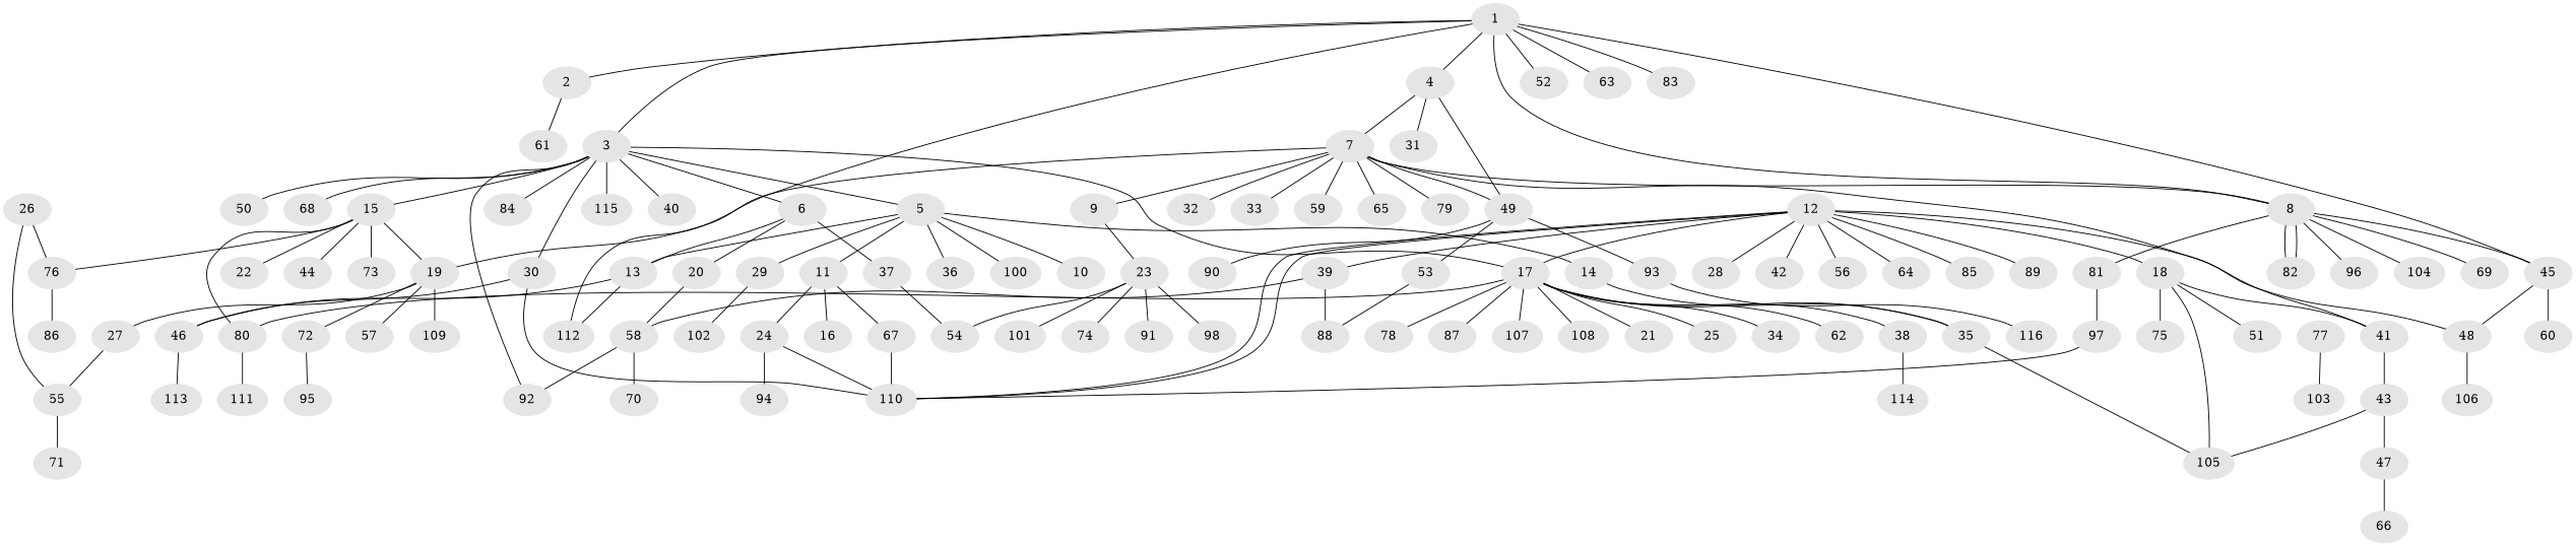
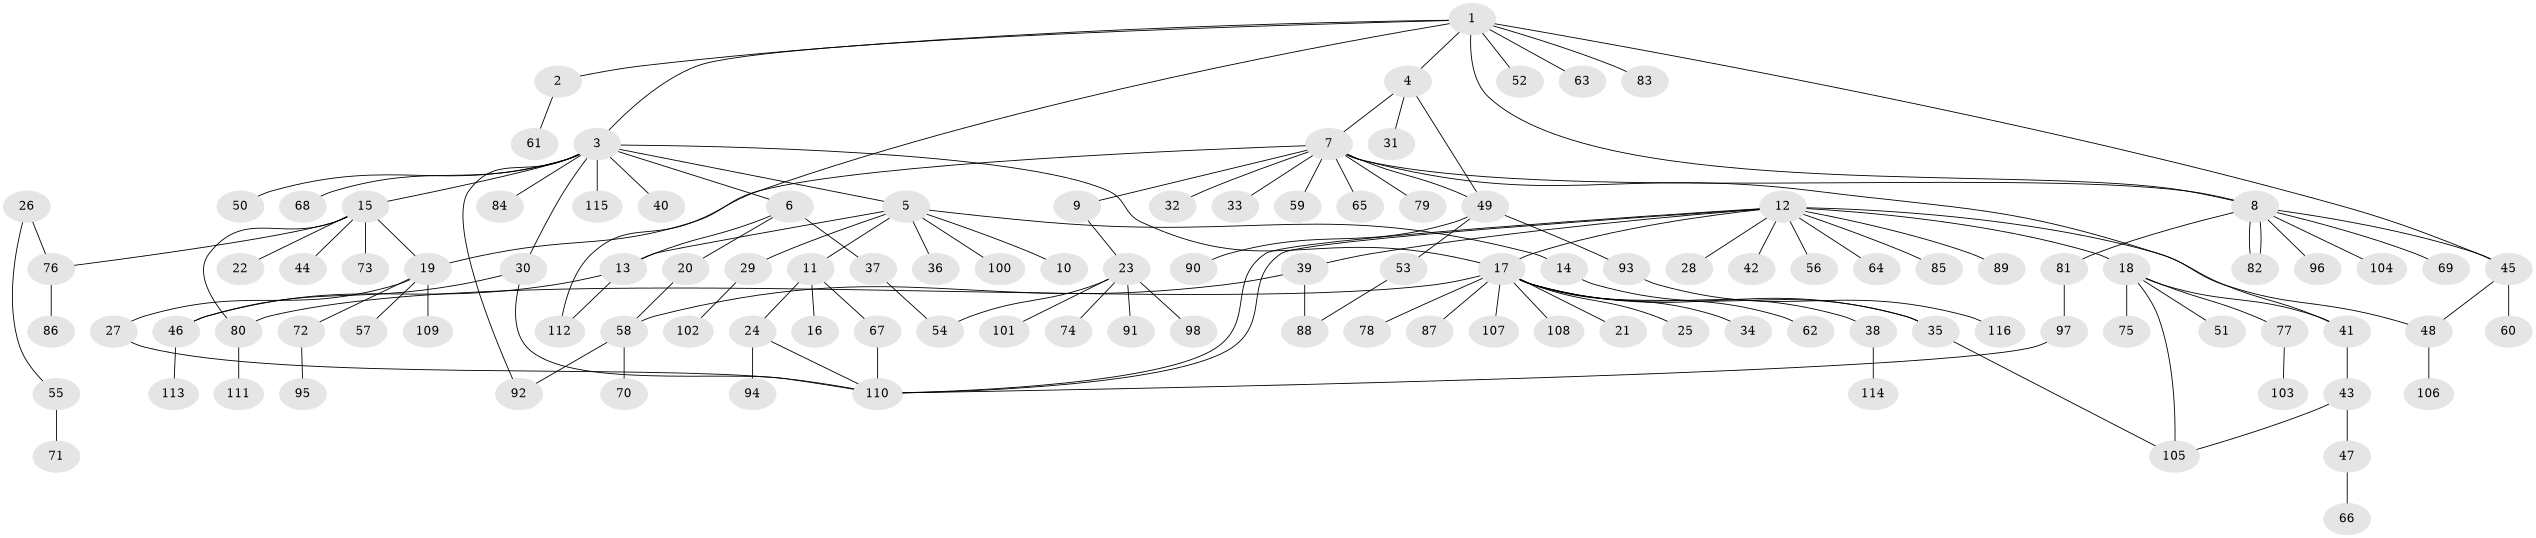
  graph {
    node [color=gray90 style=filled]
    1
    2
    3
    4
    8
    45
    52
    63
    83
    112
    61
    5
    6
    15
    17
    30
    40
    50
    68
    84
    92
    115
    7
    31
    49
    69
    81
    82
    96
    104
    48
    60
    10
    11
    13
    14
    29
    36
    100
    20
    37
    19
    22
    44
    73
    76
    80
    35
    21
    25
    34
    38
    62
    78
    87
    107
    108
    110
    46
    9
    32
    33
    41
    59
    65
    79
    53
    90
    93
    16
    24
    67
    102
    58
    54
    23
    27
    57
    72
    109
    43
    12
    18
    28
    39
    42
    56
    64
    85
    89
    97
    74
    91
    98
    101
    94
    51
    75
    77
    105
    88
    106
    113
    86
    111
    114
    26
    55
    103
    95
    70
    71
    47
    66
    116
    1 -- 2
    1 -- 3
    1 -- 4
    1 -- 8
    1 -- 45
    1 -- 52
    1 -- 63
    1 -- 83
    1 -- 112
    2 -- 61
    3 -- 5
    3 -- 6
    3 -- 15
    3 -- 17
    3 -- 30
    3 -- 40
    3 -- 50
    3 -- 68
    3 -- 84
    3 -- 92
    3 -- 115
    4 -- 7
    4 -- 31
    4 -- 49
    8 -- 45
    8 -- 69
    8 -- 81
    8 -- 82
    8 -- 82
    8 -- 96
    8 -- 104
    45 -- 48
    45 -- 60
    5 -- 10
    5 -- 11
    5 -- 13
    5 -- 14
    5 -- 29
    5 -- 36
    5 -- 100
    6 -- 13
    6 -- 20
    6 -- 37
    15 -- 19
    15 -- 22
    15 -- 44
    15 -- 73
    15 -- 76
    15 -- 80
    17 -- 80
    17 -- 35
    17 -- 21
    17 -- 25
    17 -- 34
    17 -- 38
    17 -- 62
    17 -- 78
    17 -- 87
    17 -- 107
    17 -- 108
    30 -- 110
    30 -- 46
    7 -- 8
    7 -- 49
    7 -- 19
    7 -- 9
    7 -- 32
    7 -- 33
    7 -- 41
    7 -- 59
    7 -- 65
    7 -- 79
    49 -- 53
    49 -- 90
    49 -- 93
    81 -- 97
    48 -- 106
    11 -- 16
    11 -- 24
    11 -- 67
    13 -- 112
    13 -- 46
    14 -- 35
    29 -- 102
    20 -- 58
    37 -- 54
    19 -- 27
    19 -- 57
    19 -- 72
    19 -- 109
    76 -- 86
    80 -- 111
    35 -- 105
    38 -- 114
    46 -- 113
    9 -- 23
    41 -- 43
    53 -- 88
    93 -- 116
    24 -- 110
    24 -- 94
    67 -- 110
    58 -- 92
    58 -- 70
    23 -- 54
    23 -- 74
    23 -- 91
    23 -- 98
    23 -- 101
-   27 -- 55
+   27 -- 110
    72 -- 95
    43 -- 105
    43 -- 47
    12 -- 17
    12 -- 48
    12 -- 110
    12 -- 110
    12 -- 18
    12 -- 28
    12 -- 39
    12 -- 42
    12 -- 56
    12 -- 64
    12 -- 85
    12 -- 89
    18 -- 41
    18 -- 51
    18 -- 75
+   18 -- 77
    18 -- 105
    39 -- 58
    39 -- 88
    97 -- 110
    77 -- 103
    26 -- 76
    26 -- 55
    55 -- 71
    47 -- 66
  }
